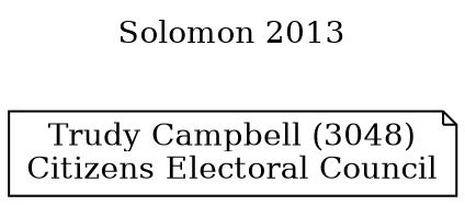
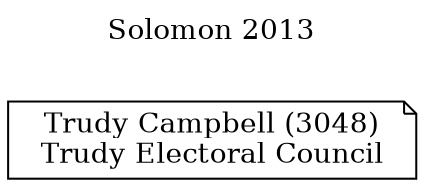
  digraph {
    label="Solomon 2013"
    labelloc=t
    mclimit=10
-   n1 [label="Trudy Campbell (3048)\nCitizens Electoral Council" shape=note style=filled fillcolor=white]
+   n1 [label="Trudy Campbell (3048)\nTrudy Electoral Council" shape=note style=filled fillcolor=white]
  }
